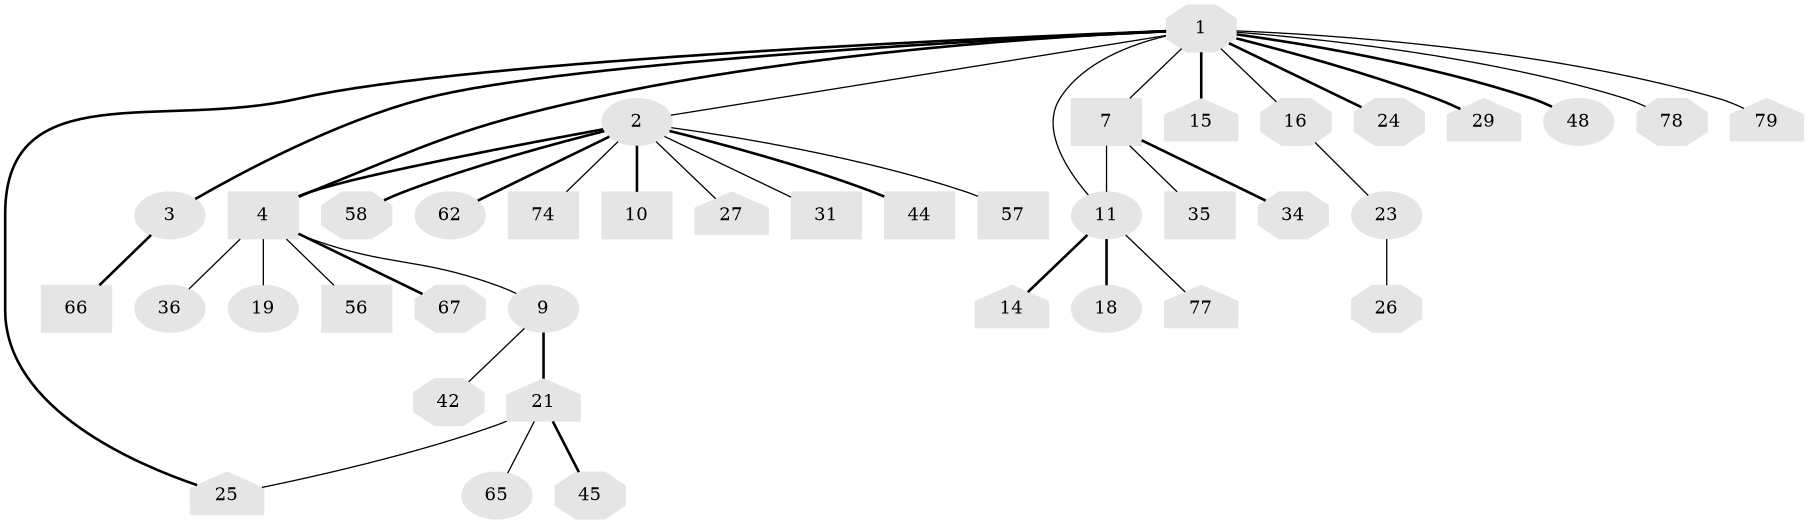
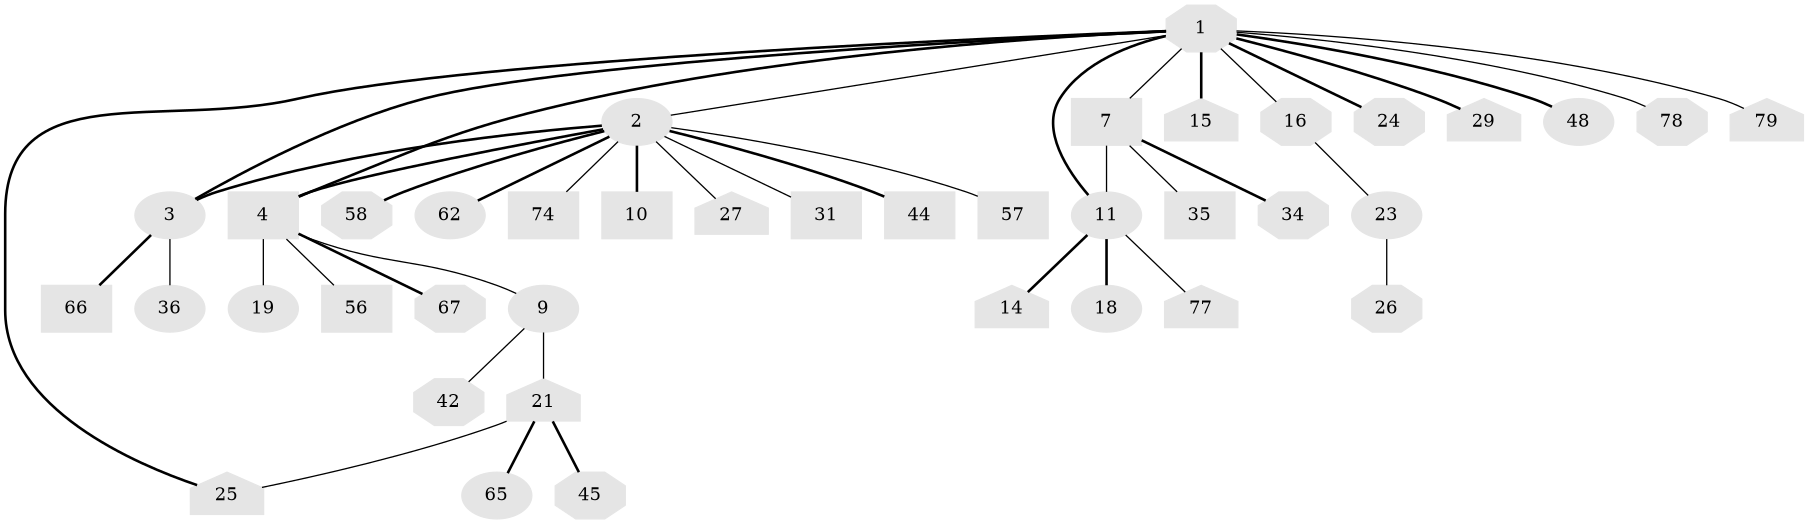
  graph {
    node [color=gray90 shape=ellipse style=filled]
    edge [style=bold]
    1 [shape=octagon super="+13+6"]
    2 [super="+8+38+5"]
    3 [super="+12"]
    4 [shape=box super="+41+40+43+49+53+80"]
    7 [shape=box]
    11 [super="+52+75"]
    15 [shape=house]
    16 [shape=octagon super="+55"]
    24 [shape=octagon]
    25 [shape=house super="+32+50"]
    29 [shape=house super="+73"]
    48
    78 [shape=octagon]
    79 [shape=house]
    10 [shape=box]
    n16 [label=27 shape=house super="+51+33"]
    31 [shape=box super="+46+68"]
    44 [shape=box]
    57 [shape=box super="+60"]
    58 [shape=octagon]
    62
    74 [shape=box]
    36
    66 [shape=box]
    9 [super="+63+20"]
    19 [super="+47"]
    56 [shape=box]
    67 [shape=octagon]
    34 [shape=octagon]
    35 [shape=box]
    14 [shape=house super="+30"]
    18
    77 [shape=house]
    23
    26 [shape=octagon]
    21 [shape=house super="+22+39+72+28"]
    42 [shape=octagon]
    45 [shape=octagon]
    65
    1 -- 2 [style=solid]
    1 -- 3
    1 -- 4
    1 -- 7 [style=solid]
-   1 -- 11 [style=solid]
+   1 -- 11
    1 -- 15
    1 -- 16 [style=solid]
    1 -- 24
    1 -- 25
    1 -- 29
    1 -- 48
    1 -- 78 [style=solid]
    1 -- 79 [style=solid]
+   2 -- 3
    2 -- 4
    2 -- 10
    2 -- n16 [style=solid]
    2 -- 31 [style=solid]
    2 -- 44
    2 -- 57 [style=solid]
    2 -- 58
    2 -- 62
    2 -- 74 [style=solid]
-   4 -- 36 [style=solid]
+   3 -- 36 [style=solid]
    3 -- 66
    4 -- 9 [style=solid weight=2]
    4 -- 19 [style=solid]
    4 -- 56 [style=solid]
    4 -- 67
    7 -- 11 [style=solid]
    7 -- 34
    7 -- 35 [style=solid]
    11 -- 14
    11 -- 18
    11 -- 77 [style=solid]
    16 -- 23 [style=solid]
-   9 -- 21
+   9 -- 21 [style=solid]
    9 -- 42 [style=solid]
    23 -- 26 [style=solid]
    21 -- 25 [style=solid]
    21 -- 45
-   21 -- 65 [style=solid]
+   21 -- 65
  }
